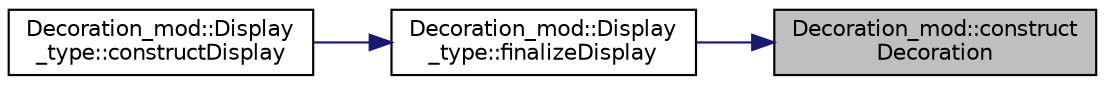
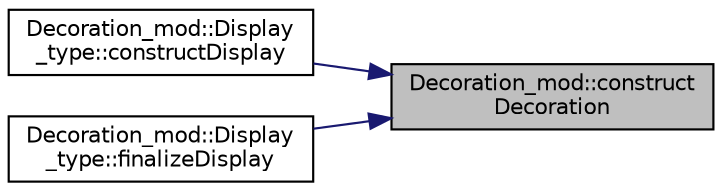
  digraph {
    rankdir=RL
    node [color=black fillcolor=white fontname=Helvetica fontsize=10 shape=record style=filled]
    edge [color=midnightblue dir=back fontname=Helvetica fontsize=10 labelfontname=Helvetica labelfontsize=10 style=solid]
    n1 [fillcolor=grey75 fontcolor=black height=0.2 label="Decoration_mod::construct\lDecoration" width=0.4]
    n2 [height=0.2 label="Decoration_mod::Display\l_type::constructDisplay" width=0.4]
    n3 [height=0.2 label="Decoration_mod::Display\l_type::finalizeDisplay" width=0.4]
-   n3 -> n2
+   n1 -> n2
    n1 -> n3
  }
